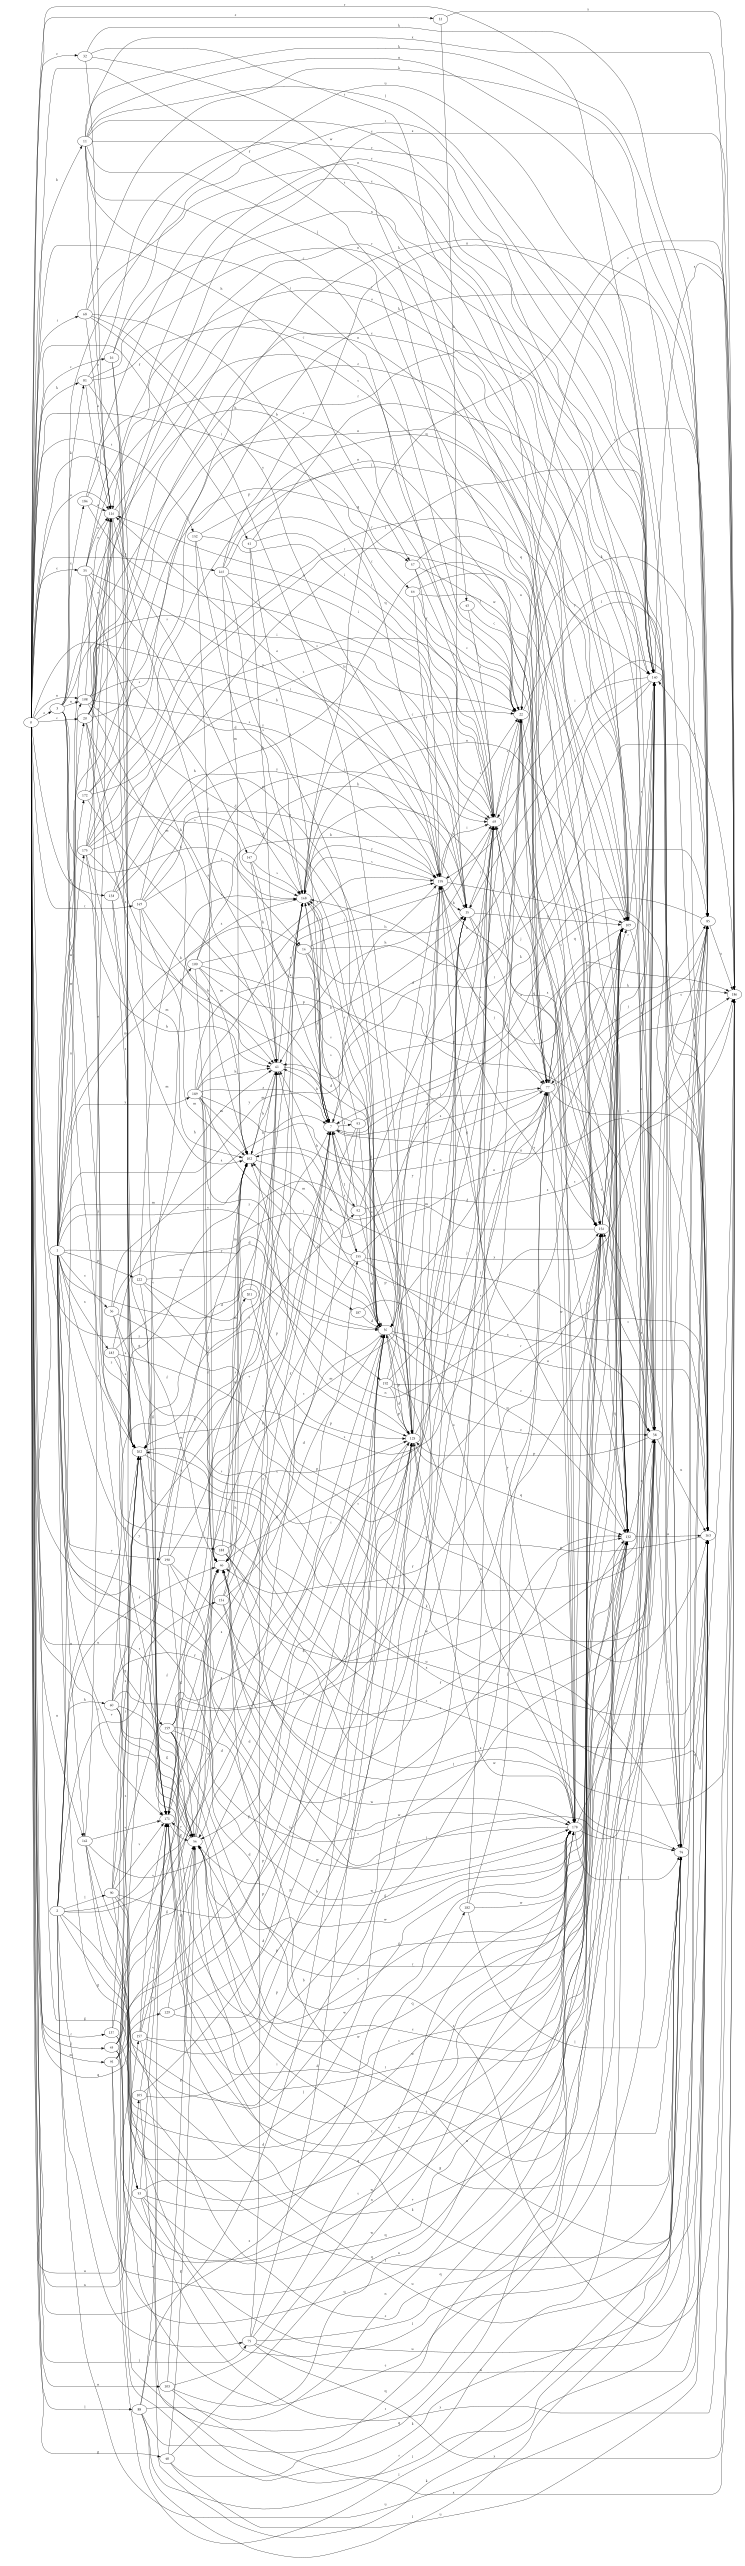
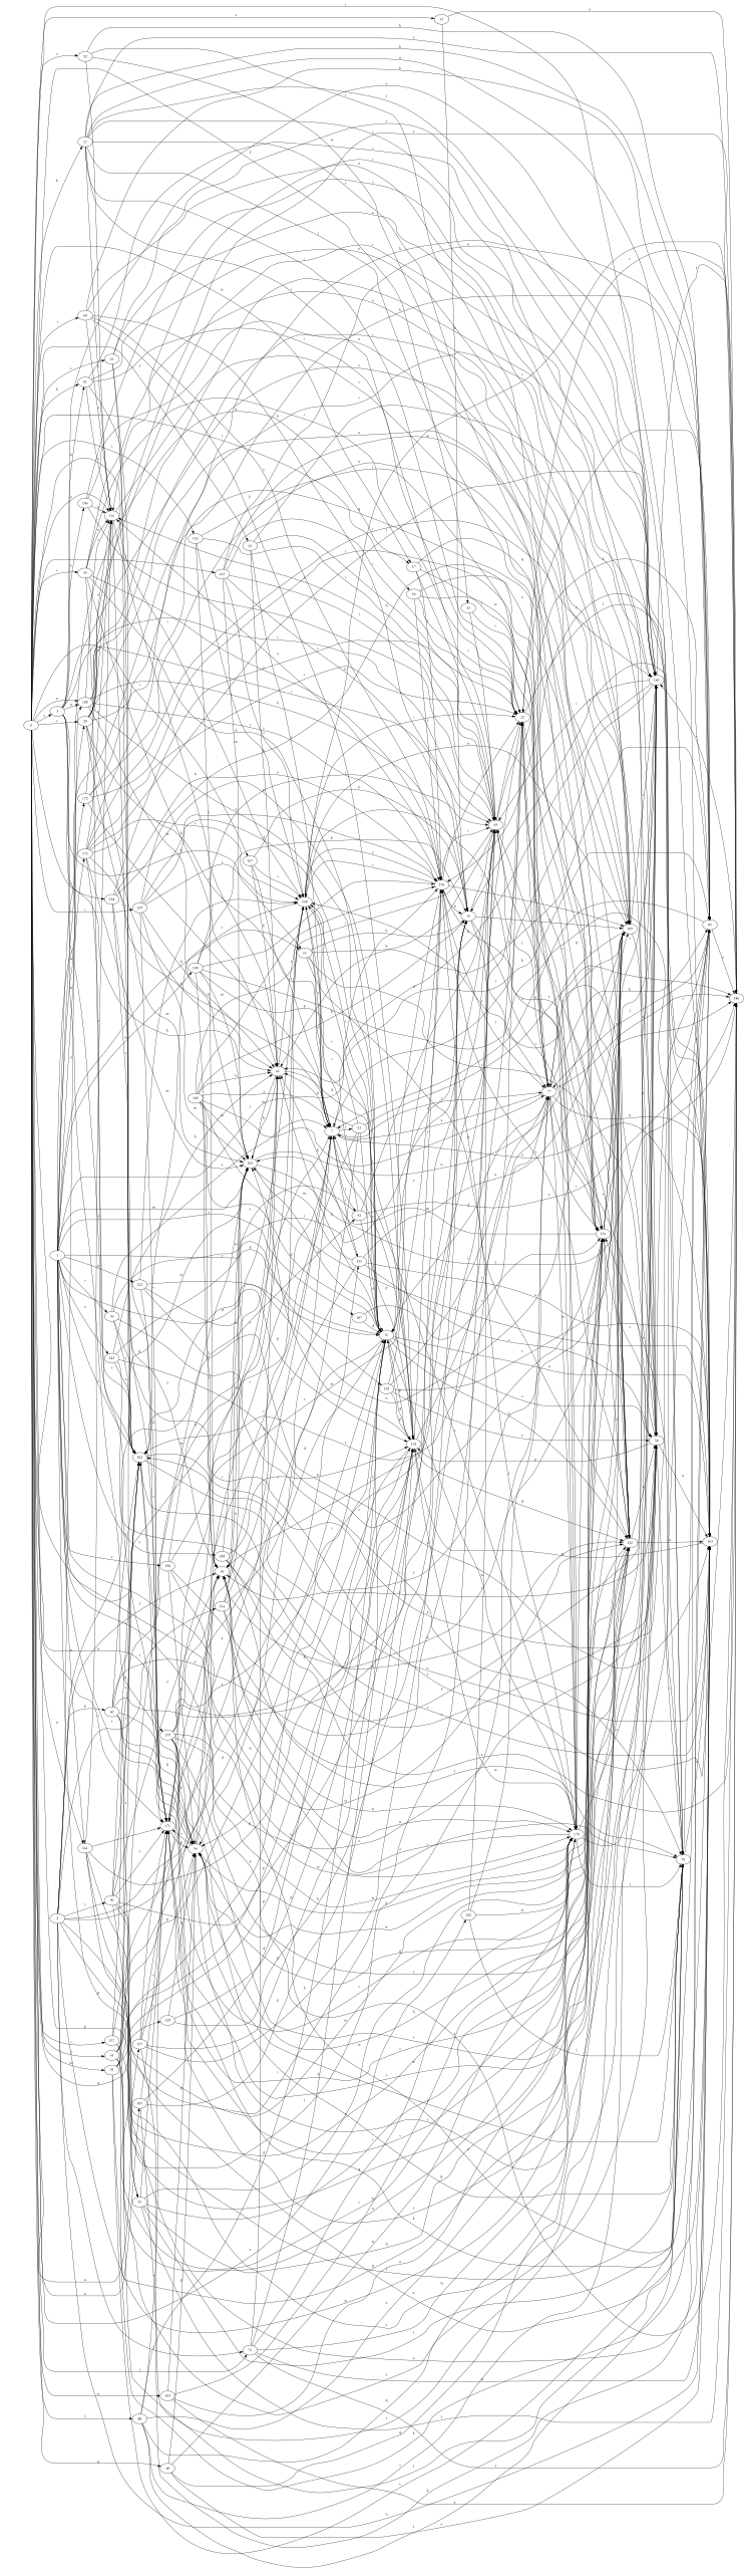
  strict digraph {
    fontname="EB Garamond"
    rankdir=LR
    node [fontname="EB Garamond"]
    edge [fontname="EB Garamond"]
    0
    3
    7
    11
    16
    20
    32
    33
    35
    41
    43
    45
    48
    53
    57
    64
    68
    75
    81
    88
    95
    103
    105
    108
    116
    129
    137
    138
    140
    147
    148
    149
    152
    157
    159
    161
    169
    171
    182
-   201
    14
    38
    202
    69
    163
    54
    61
    184
    77
    92
    155
    85
    93
    22
    94
    156
    186
    109
    102
    132
    178
    15
    30
    195
    125
    46
    1
    36
    100
    122
    172
    175
    183
    187
    188
    189
    190
    192
    2
    60
    90
    154
    0 -> 3 [label=a]
    0 -> 7 [label=a]
    0 -> 11 [label=b]
    0 -> 16 [label=c]
    0 -> 20 [label=c]
    0 -> 32 [label=e]
    0 -> 33 [label=e]
    0 -> 35 [label=e]
    0 -> 41 [label=f]
    0 -> 43 [label=f]
    0 -> 45 [label=f]
    0 -> 48 [label=g]
    0 -> 53 [label=g]
    0 -> 57 [label=h]
    0 -> 64 [label=i]
    0 -> 68 [label=i]
    0 -> 75 [label=j]
    0 -> 81 [label=k]
    0 -> 88 [label=l]
    0 -> 95 [label=m]
    0 -> 103 [label=n]
    0 -> 105 [label=n]
    0 -> 108 [label=n]
    0 -> 116 [label=o]
    0 -> 129 [label=q]
    0 -> 137 [label=r]
    0 -> 138 [label=r]
    0 -> 140 [label=r]
    0 -> 147 [label=s]
    0 -> 148 [label=s]
    0 -> 149 [label=t]
    0 -> 152 [label=t]
    0 -> 157 [label=u]
    0 -> 159 [label=u]
    0 -> 161 [label=u]
    0 -> 169 [label=v]
    0 -> 171 [label=v]
    0 -> 182 [label=x]
-   0 -> 201 [label=z]
    3 -> 81 [label=k]
    3 -> 108 [label=n]
    3 -> 14 [label=b]
    3 -> 38 [label=e]
    3 -> 202 [label=z]
    3 -> 69 [label=i]
    3 -> 163 [label=u]
    3 -> 54 [label=g]
    3 -> 61 [label=h]
    3 -> 184 [label=x]
    7 -> 171 [label=v]
    7 -> 163 [label=u]
    7 -> 77 [label=j]
    7 -> 92 [label=l]
    7 -> 155 [label=t]
    7 -> 85 [label=k]
    7 -> 93 [label=l]
    11 -> 116 [label=o]
    11 -> 38 [label=e]
    11 -> 69 [label=i]
    11 -> 163 [label=u]
    11 -> 77 [label=j]
    11 -> 85 [label=k]
    11 -> 22 [label=c]
    11 -> 94 [label=l]
    11 -> 156 [label=t]
    11 -> 186 [label=x]
    16 -> 140 [label=r]
    16 -> 202 [label=z]
    16 -> 54 [label=g]
    16 -> 109 [label=n]
    20 -> 7 [label=a]
    20 -> 116 [label=o]
    20 -> 140 [label=r]
    20 -> 38 [label=e]
    20 -> 61 [label=h]
    20 -> 186 [label=x]
    20 -> 109 [label=n]
    20 -> 102 [label=m]
    20 -> 132 [label=q]
    32 -> 116 [label=o]
    32 -> 85 [label=k]
    32 -> 156 [label=t]
    32 -> 178 [label=w]
    33 -> 186 [label=x]
    33 -> 15 [label=b]
    35 -> 116 [label=o]
    35 -> 140 [label=r]
    35 -> 171 [label=v]
    35 -> 61 [label=h]
    35 -> 22 [label=c]
    35 -> 30 [label=d]
    35 -> 195 [label=y]
    41 -> 7 [label=a]
    41 -> 140 [label=r]
    41 -> 69 [label=i]
    41 -> 61 [label=h]
    43 -> 69 [label=i]
    43 -> 22 [label=c]
    45 -> 7 [label=a]
    45 -> 140 [label=r]
    45 -> 202 [label=z]
    45 -> 109 [label=n]
    45 -> 132 [label=q]
    45 -> 30 [label=d]
    45 -> 125 [label=p]
    48 -> 163 [label=u]
    48 -> 54 [label=g]
    48 -> 132 [label=q]
    48 -> 178 [label=w]
    53 -> 171 [label=v]
    53 -> 94 [label=l]
    53 -> 156 [label=t]
    53 -> 186 [label=x]
    53 -> 132 [label=q]
    53 -> 178 [label=w]
    57 -> 69 [label=i]
    57 -> 77 [label=j]
    57 -> 132 [label=q]
    57 -> 195 [label=y]
    64 -> 22 [label=c]
    64 -> 109 [label=n]
    64 -> 178 [label=w]
    64 -> 195 [label=y]
    68 -> 116 [label=o]
    68 -> 85 [label=k]
    68 -> 109 [label=n]
    68 -> 15 [label=b]
    68 -> 195 [label=y]
    68 -> 125 [label=p]
    75 -> 163 [label=u]
    75 -> 61 [label=h]
    75 -> 186 [label=x]
    75 -> 132 [label=q]
    75 -> 178 [label=w]
    75 -> 30 [label=d]
    81 -> 116 [label=o]
    81 -> 140 [label=r]
    81 -> 54 [label=g]
    81 -> 22 [label=c]
    81 -> 109 [label=n]
    88 -> 140 [label=r]
    88 -> 171 [label=v]
    88 -> 94 [label=l]
    88 -> 109 [label=n]
    88 -> 132 [label=q]
    88 -> 30 [label=d]
    95 -> 202 [label=z]
    95 -> 85 [label=k]
    95 -> 94 [label=l]
    95 -> 102 [label=m]
    95 -> 30 [label=d]
    95 -> 125 [label=p]
    103 -> 54 [label=g]
    103 -> 186 [label=x]
    103 -> 109 [label=n]
    103 -> 178 [label=w]
    105 -> 171 [label=v]
    105 -> 85 [label=k]
    105 -> 30 [label=d]
    105 -> 125 [label=p]
    108 -> 116 [label=o]
    108 -> 140 [label=r]
    108 -> 69 [label=i]
    108 -> 102 [label=m]
    108 -> 15 [label=b]
    108 -> 30 [label=d]
    108 -> 195 [label=y]
    116 -> 202 [label=z]
    116 -> 61 [label=h]
    116 -> 156 [label=t]
    129 -> 54 [label=g]
    129 -> 15 [label=b]
    129 -> 125 [label=p]
    137 -> 7 [label=a]
    137 -> 38 [label=e]
    137 -> 202 [label=z]
    137 -> 156 [label=t]
    138 -> 202 [label=z]
    138 -> 22 [label=c]
    138 -> 195 [label=y]
    138 -> 125 [label=p]
    138 -> 46 [label=f]
    140 -> 7 [label=r]
    140 -> 171 [label=v]
    140 -> 69 [label=i]
    140 -> 61 [label=h]
    140 -> 186 [label=x]
    140 -> 46 [label=f]
    147 -> 7 [label=a]
    147 -> 148 [label=s]
    147 -> 61 [label=h]
    147 -> 15 [label=b]
    148 -> 7 [label=a]
    148 -> 202 [label=z]
    148 -> 22 [label=c]
    148 -> 156 [label=t]
    148 -> 109 [label=n]
    148 -> 30 [label=d]
    148 -> 195 [label=y]
    149 -> 148 [label=s]
    149 -> 171 [label=v]
    149 -> 61 [label=h]
    149 -> 102 [label=m]
    149 -> 132 [label=q]
    149 -> 30 [label=d]
    149 -> 195 [label=y]
    152 -> 148 [label=s]
    152 -> 69 [label=i]
    152 -> 77 [label=j]
    152 -> 46 [label=f]
    157 -> 148 [label=s]
    157 -> 171 [label=v]
    157 -> 54 [label=g]
    157 -> 94 [label=l]
    157 -> 15 [label=b]
    157 -> 125 [label=p]
    159 -> 7 [label=a]
    159 -> 140 [label=r]
    159 -> 38 [label=e]
    159 -> 69 [label=i]
    159 -> 54 [label=g]
    159 -> 22 [label=c]
    159 -> 94 [label=l]
    159 -> 186 [label=x]
    159 -> 178 [label=w]
    161 -> 116 [label=o]
    161 -> 171 [label=v]
    161 -> 94 [label=l]
    161 -> 156 [label=t]
    161 -> 132 [label=q]
    161 -> 125 [label=p]
    169 -> 148 [label=s]
    169 -> 69 [label=i]
    169 -> 163 [label=u]
    169 -> 22 [label=c]
    169 -> 102 [label=m]
    169 -> 132 [label=q]
    169 -> 15 [label=b]
    171 -> 54 [label=g]
    171 -> 46 [label=f]
    182 -> 69 [label=i]
    182 -> 77 [label=j]
    182 -> 94 [label=l]
    182 -> 178 [label=w]
-   201 -> 61 [label=h]
-   201 -> 125 [label=p]
    14 -> 7 [label=a]
    14 -> 38 [label=e]
    14 -> 85 [label=k]
    14 -> 132 [label=q]
    14 -> 15 [label=b]
    38 -> 148 [label=s]
    38 -> 202 [label=z]
    38 -> 163 [label=u]
    38 -> 94 [label=l]
    38 -> 156 [label=t]
    38 -> 125 [label=p]
    202 -> 171 [label=v]
    202 -> 163 [label=u]
    202 -> 54 [label=g]
    202 -> 85 [label=k]
    69 -> 116 [label=o]
    69 -> 61 [label=h]
    69 -> 77 [label=j]
    69 -> 85 [label=k]
    69 -> 22 [label=c]
    163 -> 202 [label=z]
    163 -> 15 [label=b]
    163 -> 195 [label=y]
    163 -> 125 [label=p]
    54 -> 171 [label=v]
    54 -> 38 [label=e]
    54 -> 61 [label=h]
    54 -> 132 [label=q]
    54 -> 178 [label=w]
    54 -> 46 [label=f]
    61 -> 148 [label=s]
    61 -> 102 [label=m]
    61 -> 30 [label=d]
    184 -> 116 [label=o]
    184 -> 38 [label=e]
    184 -> 69 [label=i]
    184 -> 109 [label=n]
    77 -> 7 [label=a]
    77 -> 38 [label=e]
    77 -> 202 [label=z]
    77 -> 163 [label=u]
    77 -> 85 [label=k]
    77 -> 156 [label=t]
    77 -> 186 [label=x]
    77 -> 109 [label=n]
    77 -> 178 [label=w]
    77 -> 30 [label=d]
    92 -> 148 [label=s]
    92 -> 202 [label=z]
    92 -> 69 [label=i]
    92 -> 186 [label=x]
    92 -> 125 [label=p]
    155 -> 38 [label=e]
    155 -> 163 [label=u]
    155 -> 61 [label=h]
    155 -> 109 [label=n]
    155 -> 102 [label=m]
    155 -> 46 [label=f]
    85 -> 7 [label=a]
    85 -> 38 [label=e]
    85 -> 77 [label=j]
    85 -> 22 [label=c]
    85 -> 186 [label=x]
    93 -> 148 [label=s]
    93 -> 171 [label=v]
    93 -> 54 [label=g]
    93 -> 61 [label=h]
    93 -> 186 [label=x]
    93 -> 30 [label=d]
    22 -> 77 [label=j]
    22 -> 94 [label=l]
    22 -> 156 [label=t]
    22 -> 132 [label=q]
    22 -> 46 [label=f]
    94 -> 163 [label=u]
    94 -> 54 [label=g]
    94 -> 85 [label=k]
    94 -> 156 [label=t]
    156 -> 140 [label=r]
    156 -> 54 [label=g]
    156 -> 22 [label=c]
    156 -> 186 [label=x]
    156 -> 109 [label=n]
    156 -> 102 [label=m]
    156 -> 132 [label=q]
    156 -> 46 [label=f]
    186 -> 140 [label=r]
    186 -> 148 [label=s]
    186 -> 22 [label=c]
    109 -> 116 [label=o]
    109 -> 140 [label=r]
    109 -> 171 [label=v]
    109 -> 38 [label=e]
    109 -> 77 [label=j]
    109 -> 46 [label=w]
    102 -> 61 [label=h]
    102 -> 186 [label=x]
    102 -> 109 [label=n]
    102 -> 30 [label=d]
    132 -> 171 [label=v]
    132 -> 38 [label=e]
    132 -> 69 [label=i]
    132 -> 163 [label=u]
    132 -> 195 [label=y]
    178 -> 7 [label=a]
    178 -> 38 [label=e]
    178 -> 69 [label=i]
    178 -> 54 [label=g]
    178 -> 85 [label=k]
    178 -> 94 [label=l]
    178 -> 156 [label=t]
    178 -> 195 [label=y]
    178 -> 46 [label=f]
    15 -> 69 [label=i]
    15 -> 77 [label=j]
    15 -> 156 [label=t]
    15 -> 109 [label=n]
    15 -> 30 [label=d]
    30 -> 148 [label=s]
    30 -> 171 [label=v]
    30 -> 38 [label=e]
    30 -> 163 [label=u]
    30 -> 61 [label=h]
    30 -> 132 [label=q]
    30 -> 178 [label=w]
    30 -> 125 [label=p]
    195 -> 116 [label=o]
    195 -> 148 [label=s]
    195 -> 69 [label=i]
    195 -> 77 [label=j]
    195 -> 22 [label=c]
    195 -> 109 [label=n]
    195 -> 132 [label=q]
    195 -> 15 [label=b]
    195 -> 30 [label=d]
    125 -> 7 [label=a]
    125 -> 54 [label=g]
    125 -> 77 [label=j]
    125 -> 102 [label=m]
    125 -> 132 [label=q]
    125 -> 178 [label=w]
    125 -> 30 [label=d]
    125 -> 195 [label=y]
    46 -> 102 [label=m]
    46 -> 178 [label=w]
    1 -> 20 [label=c]
    1 -> 53 [label=g]
    1 -> 57 [label=h]
    1 -> 140 [label=r]
    1 -> 161 [label=u]
    1 -> 171 [label=v]
    1 -> 14 [label=b]
    1 -> 38 [label=e]
    1 -> 202 [label=z]
    1 -> 102 [label=m]
    1 -> 132 [label=q]
    1 -> 178 [label=w]
    1 -> 30 [label=d]
    1 -> 195 [label=y]
    1 -> 36 [label=e]
    1 -> 100 [label=m]
    1 -> 122 [label=p]
    1 -> 172 [label=w]
    1 -> 175 [label=w]
    1 -> 183 [label=x]
    1 -> 187 [label=y]
    1 -> 188 [label=y]
-   1 -> 189 [label=y]
    1 -> 190 [label=y]
    1 -> 192 [label=y]
    36 -> 7 [label=a]
    36 -> 202 [label=z]
    36 -> 69 [label=i]
    36 -> 94 [label=l]
    36 -> 186 [label=x]
    100 -> 69 [label=i]
    100 -> 163 [label=u]
    100 -> 102 [label=m]
    100 -> 15 [label=b]
    100 -> 195 [label=y]
    100 -> 125 [label=p]
    100 -> 46 [label=f]
    122 -> 148 [label=s]
    122 -> 171 [label=v]
    122 -> 163 [label=u]
    122 -> 109 [label=n]
    122 -> 125 [label=p]
    172 -> 7 [label=a]
    172 -> 116 [label=o]
    172 -> 85 [label=k]
    172 -> 156 [label=t]
    172 -> 109 [label=n]
    175 -> 7 [label=a]
    175 -> 116 [label=o]
    175 -> 140 [label=r]
    175 -> 148 [label=s]
    175 -> 202 [label=z]
    175 -> 85 [label=k]
    175 -> 22 [label=c]
    175 -> 94 [label=l]
    175 -> 102 [label=m]
    183 -> 202 [label=z]
    183 -> 61 [label=h]
    183 -> 156 [label=t]
    183 -> 132 [label=q]
    183 -> 30 [label=d]
    187 -> 156 [label=t]
    187 -> 30 [label=d]
    188 -> 38 [label=e]
    188 -> 94 [label=l]
    188 -> 186 [label=x]
    188 -> 102 [label=m]
    188 -> 125 [label=p]
    189 -> 7 [label=a]
    189 -> 69 [label=i]
    189 -> 163 [label=u]
    189 -> 61 [label=h]
    189 -> 77 [label=j]
    189 -> 102 [label=m]
    189 -> 15 [label=b]
    189 -> 30 [label=d]
    189 -> 195 [label=y]
    189 -> 46 [label=f]
    190 -> 148 [label=s]
    190 -> 54 [label=g]
    190 -> 94 [label=l]
    190 -> 178 [label=w]
    190 -> 195 [label=t]
    192 -> 140 [label=r]
    192 -> 38 [label=e]
    192 -> 77 [label=j]
    192 -> 195 [label=y]
    192 -> 125 [label=p]
    2 -> 75 [label=j]
    2 -> 108 [label=n]
    2 -> 69 [label=i]
    2 -> 163 [label=u]
    2 -> 77 [label=j]
    2 -> 92 [label=l]
    2 -> 155 [label=t]
    2 -> 132 [label=q]
    2 -> 30 [label=d]
    2 -> 46 [label=f]
    2 -> 60 [label=h]
    2 -> 90 [label=l]
    2 -> 154 [label=t]
    60 -> 140 [label=r]
    60 -> 202 [label=z]
    60 -> 69 [label=i]
    60 -> 163 [label=u]
    60 -> 85 [label=k]
    60 -> 22 [label=c]
    60 -> 156 [label=t]
    60 -> 102 [label=m]
    90 -> 171 [label=v]
    90 -> 38 [label=e]
    90 -> 202 [label=z]
    90 -> 163 [label=u]
    90 -> 61 [label=h]
    90 -> 178 [label=w]
    90 -> 15 [label=b]
    90 -> 46 [label=f]
    154 -> 148 [label=s]
    154 -> 163 [label=u]
    154 -> 22 [label=c]
    154 -> 102 [label=m]
    154 -> 30 [label=d]
  }
